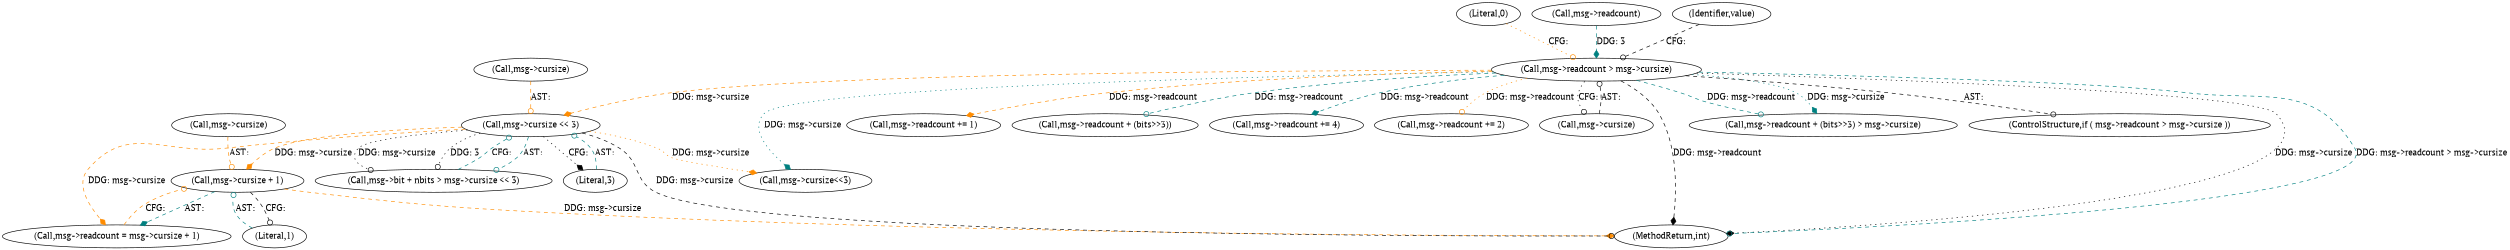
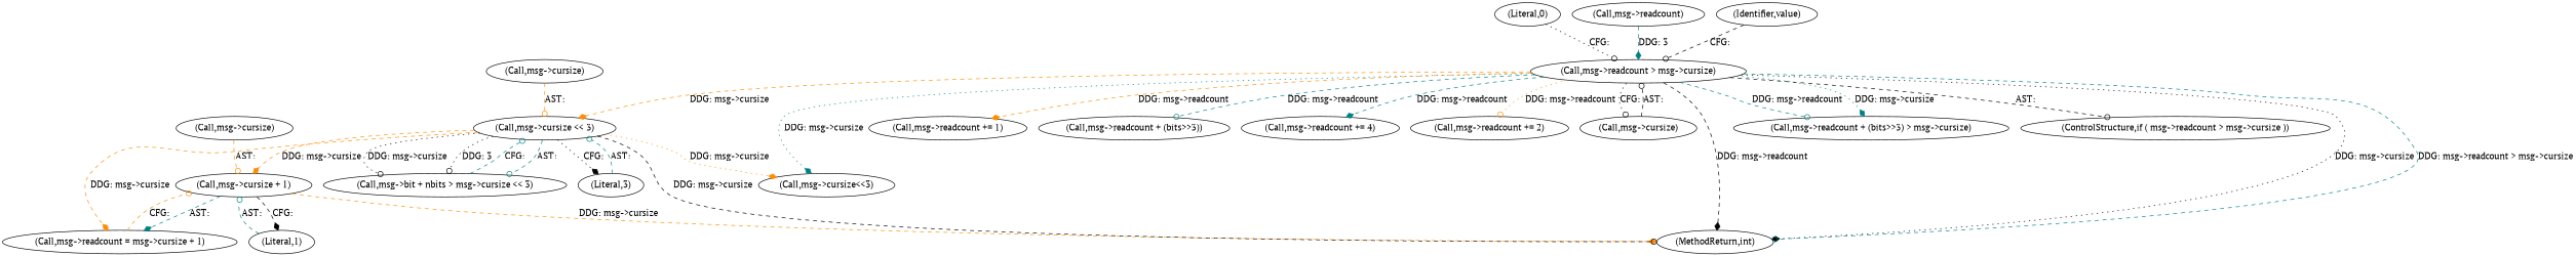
  digraph {
    fontname="PT Serif"
    node [fontname="PT Serif"]
    edge [arrowhead=odot color=teal fontname="PT Serif" style=dashed]
    n1 [label="(Call,msg->cursize + 1)"]
    n2 [label="(Call,msg->readcount = msg->cursize + 1)"]
    n3 [label="(Literal,1)"]
    n4 [label="(MethodReturn,int)"]
    n5 [label="(Call,msg->cursize << 3)"]
    n6 [label="(Call,msg->bit + nbits > msg->cursize << 3)"]
    n7 [label="(Literal,3)"]
    n8 [label="(Call,msg->cursize<<3)"]
    n9 [label="(Call,msg->readcount > msg->cursize)"]
    n10 [label="(Call,msg->readcount += 1)"]
    n11 [label="(Call,msg->readcount + (bits>>3))"]
    n12 [label="(Call,msg->readcount += 4)"]
    n13 [label="(Call,msg->readcount += 2)"]
    n14 [label="(Call,msg->cursize)"]
    n15 [label="(Call,msg->readcount + (bits>>3) > msg->cursize)"]
    n16 [label="(ControlStructure,if ( msg->readcount > msg->cursize ))"]
    n17 [label="(Literal,0)"]
    n18 [label="(Call,msg->readcount)"]
    n19 [label="(Call,msg->cursize)"]
    n20 [label="(Call,msg->cursize)"]
    n21 [label="(Identifier,value)"]
    n1 -> n2 [arrowhead=diamond label="AST: "]
-   n1 -> n3 [color=black label="CFG: "]
+   n1 -> n3 [arrowhead=diamond color=black label="CFG: "]
    n1 -> n4 [arrowhead=diamond color=darkorange label="DDG: msg->cursize"]
    n2 -> n1 [color=darkorange label="CFG: "]
    n3 -> n1 [label="AST: "]
    n5 -> n1 [arrowhead=diamond color=darkorange label="DDG: msg->cursize"]
    n5 -> n2 [arrowhead=diamond color=darkorange label="DDG: msg->cursize"]
    n5 -> n4 [color=black label="DDG: msg->cursize"]
    n5 -> n6 [label="AST: "]
    n5 -> n6 [color=black label="DDG: msg->cursize" style=dotted]
    n5 -> n6 [color=black label="DDG: 3" style=dotted]
    n5 -> n7 [arrowhead=diamond color=black label="CFG: " style=dotted]
    n5 -> n8 [arrowhead=diamond color=darkorange label="DDG: msg->cursize" style=dotted]
    n6 -> n5 [label="CFG: "]
    n7 -> n5 [label="AST: "]
    n9 -> n4 [arrowhead=diamond color=black label="DDG: msg->cursize" style=dotted]
    n9 -> n4 [label="DDG: msg->readcount > msg->cursize"]
    n9 -> n4 [arrowhead=diamond color=black label="DDG: msg->readcount"]
    n9 -> n5 [arrowhead=diamond color=darkorange label="DDG: msg->cursize"]
    n9 -> n8 [arrowhead=diamond label="DDG: msg->cursize" style=dotted]
    n9 -> n10 [arrowhead=diamond color=darkorange label="DDG: msg->readcount"]
    n9 -> n11 [label="DDG: msg->readcount"]
    n9 -> n12 [arrowhead=diamond label="DDG: msg->readcount"]
    n9 -> n13 [color=darkorange label="DDG: msg->readcount" style=dotted]
    n9 -> n14 [color=black label="CFG: " style=dotted]
    n9 -> n15 [label="DDG: msg->readcount"]
    n9 -> n15 [arrowhead=diamond label="DDG: msg->cursize" style=dotted]
    n9 -> n16 [color=black label="AST: "]
    n14 -> n9 [color=black label="AST: "]
-   n17 -> n9 [color=darkorange label="CFG: " style=dotted]
+   n17 -> n9 [color=black label="CFG: " style=dotted]
    n18 -> n9 [arrowhead=diamond label="DDG: 3"]
    n19 -> n1 [color=darkorange label="AST: "]
    n20 -> n5 [color=darkorange label="AST: "]
    n21 -> n9 [color=black label="CFG: "]
  }
